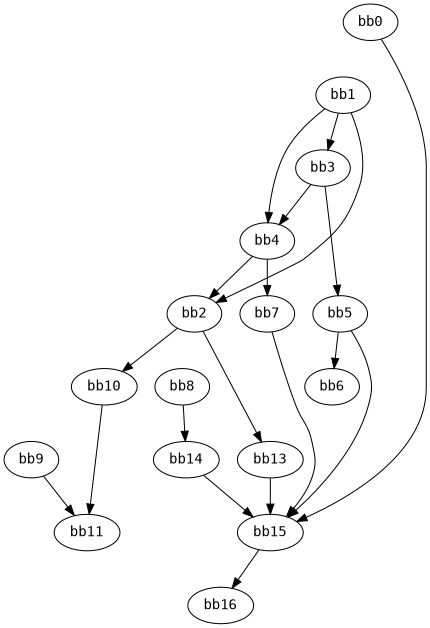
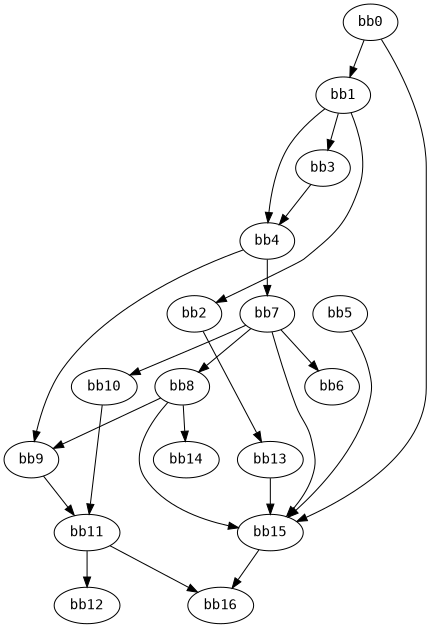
  digraph {
    fontname="DejaVu Sans Mono"
    node [fontname="DejaVu Sans Mono"]
    edge [fontname="DejaVu Sans Mono"]
    n1 [label="bb0\l"]
    n2 [label="bb1\l"]
    n3 [label="bb15\l"]
    n4 [label="bb2\l"]
    n5 [label="bb3\l"]
    n6 [label="bb4\l"]
    n7 [label="bb16\l"]
    n8 [label="bb10\l"]
    n9 [label="bb13\l"]
    n10 [label="bb5\l"]
    n11 [label="bb7\l"]
    n12 [label="bb11\l"]
    n13 [label="bb6\l"]
    n14 [label="bb8\l"]
+   n15 [label="bb12\l"]
    n16 [label="bb9\l"]
    n17 [label="bb14\l"]
+   n1 -> n2
    n1 -> n3
    n2 -> n4
    n2 -> n5
    n2 -> n6
    n3 -> n7
-   n4 -> n8
+   n11 -> n8
    n4 -> n9
    n5 -> n6
-   n5 -> n10
-   n6 -> n4
+   n6 -> n16
    n6 -> n11
    n8 -> n12
    n9 -> n3
    n10 -> n3
-   n10 -> n13
+   n11 -> n13
    n11 -> n3
+   n11 -> n14
+   n12 -> n7
+   n12 -> n15
+   n14 -> n16
    n14 -> n17
    n16 -> n12
-   n17 -> n3
+   n14 -> n3
  }
